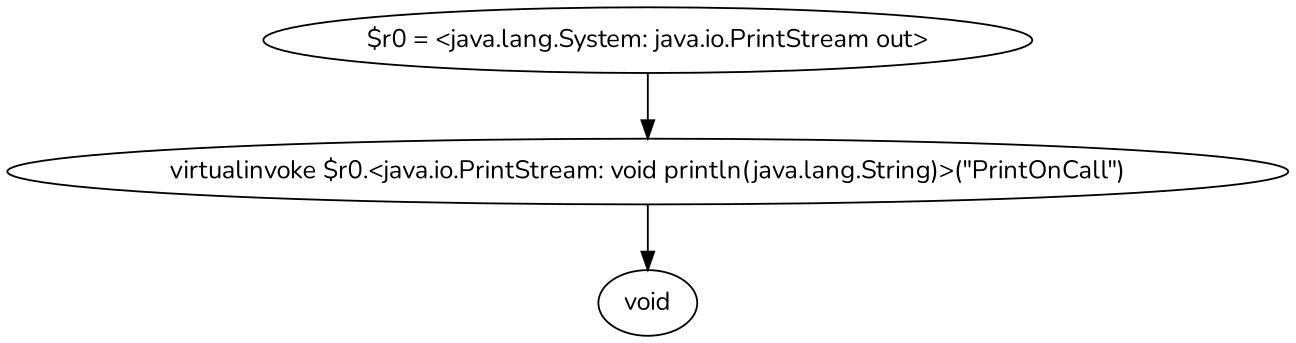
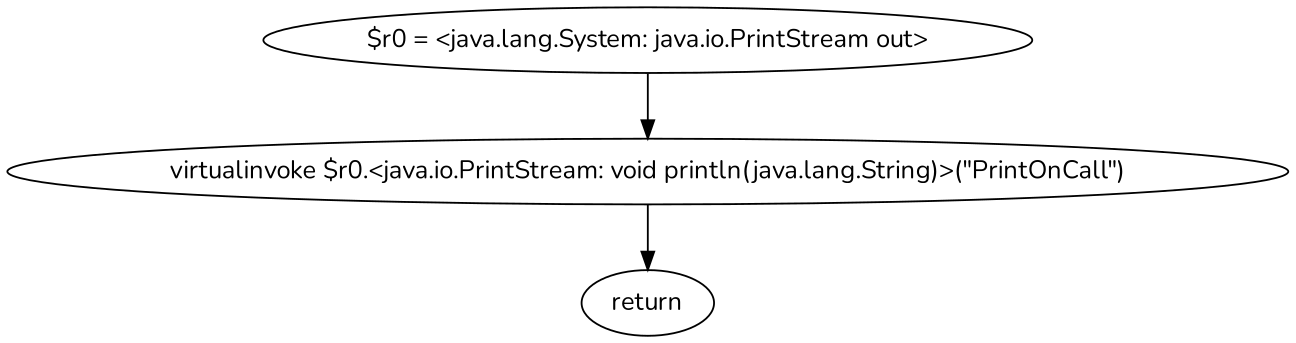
  digraph {
    fontname=Nunito
    node [fontname=Nunito]
    edge [fontname=Nunito]
    "$r0 = <java.lang.System: java.io.PrintStream out>"
    "virtualinvoke $r0.<java.io.PrintStream: void println(java.lang.String)>(\"PrintOnCall\")"
-   return [label=void]
+   return
    "$r0 = <java.lang.System: java.io.PrintStream out>" -> "virtualinvoke $r0.<java.io.PrintStream: void println(java.lang.String)>(\"PrintOnCall\")"
    "virtualinvoke $r0.<java.io.PrintStream: void println(java.lang.String)>(\"PrintOnCall\")" -> return
  }
